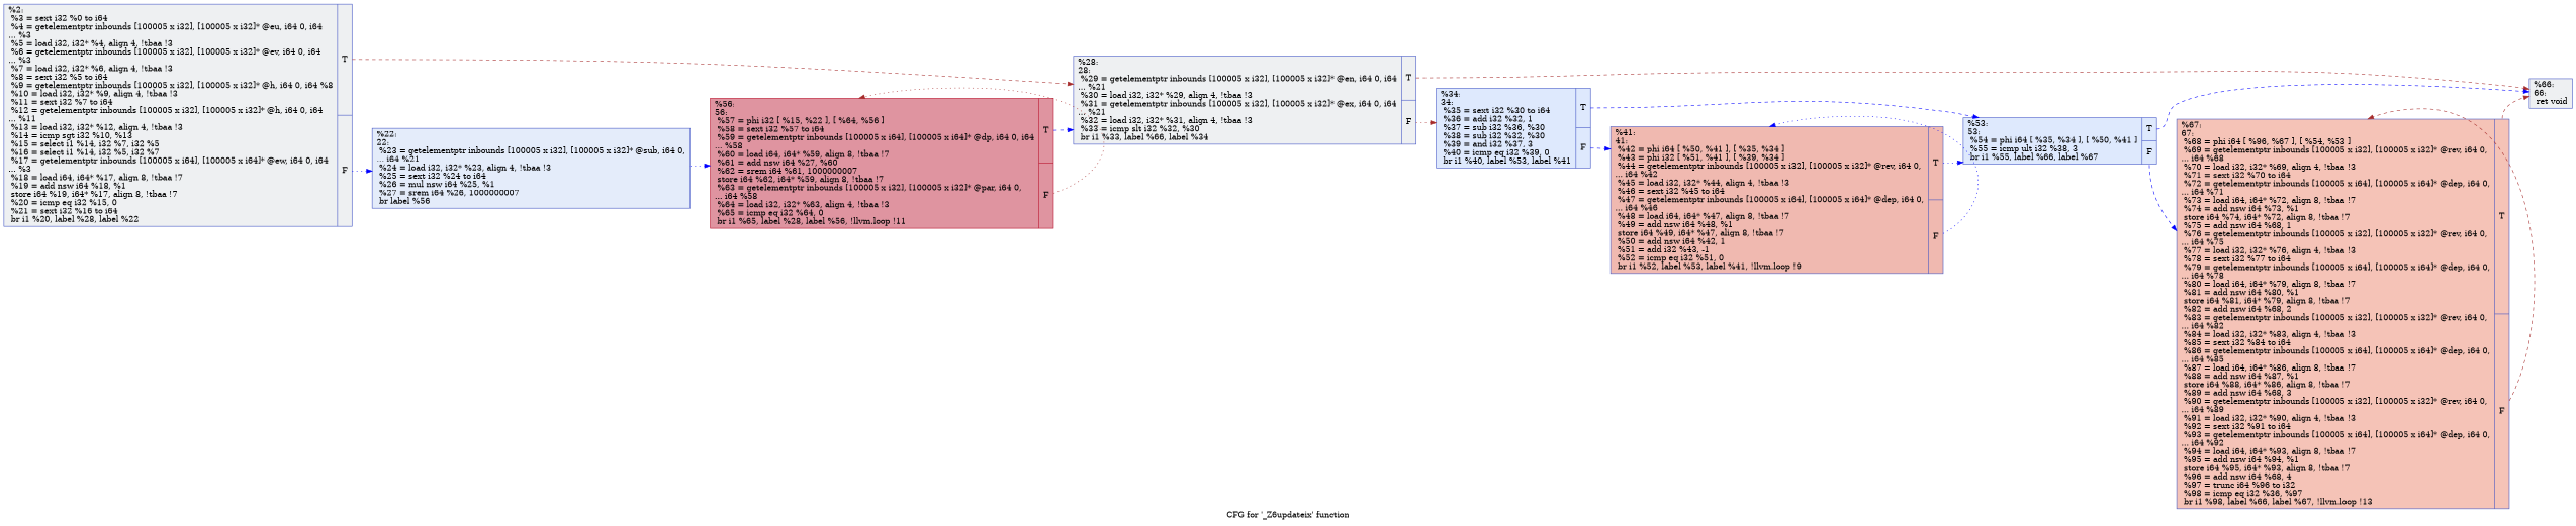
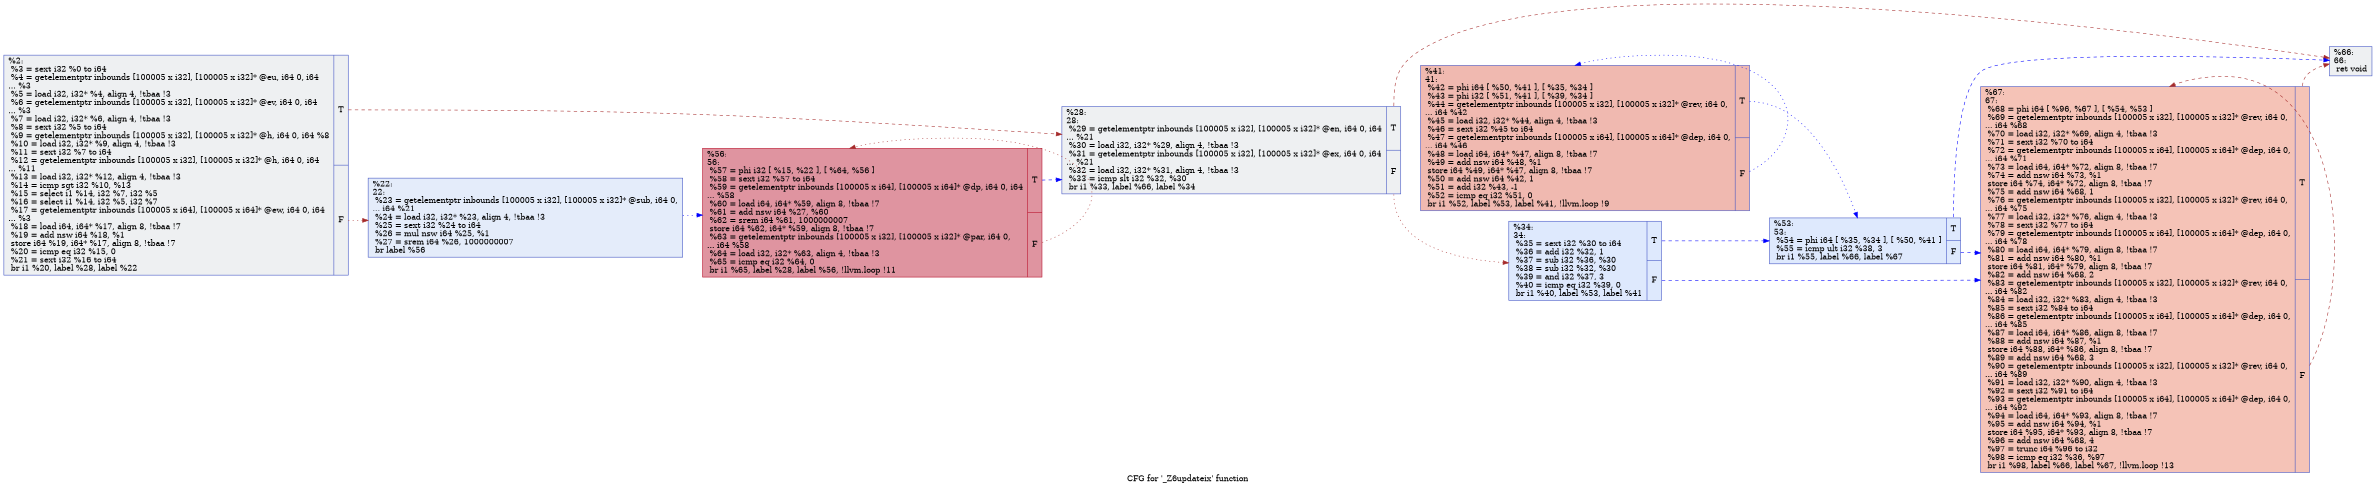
  digraph {
    label="CFG for '_Z6updateix' function"
    rankdir=LR
    node [color="#3d50c3ff" fillcolor="#d9dce170" shape=record style=filled]
    edge [color=blue style=dashed tailport=s0]
    n1 [label="{%2:\l  %3 = sext i32 %0 to i64\l  %4 = getelementptr inbounds [100005 x i32], [100005 x i32]* @eu, i64 0, i64\l... %3\l  %5 = load i32, i32* %4, align 4, !tbaa !3\l  %6 = getelementptr inbounds [100005 x i32], [100005 x i32]* @ev, i64 0, i64\l... %3\l  %7 = load i32, i32* %6, align 4, !tbaa !3\l  %8 = sext i32 %5 to i64\l  %9 = getelementptr inbounds [100005 x i32], [100005 x i32]* @h, i64 0, i64 %8\l  %10 = load i32, i32* %9, align 4, !tbaa !3\l  %11 = sext i32 %7 to i64\l  %12 = getelementptr inbounds [100005 x i32], [100005 x i32]* @h, i64 0, i64\l... %11\l  %13 = load i32, i32* %12, align 4, !tbaa !3\l  %14 = icmp sgt i32 %10, %13\l  %15 = select i1 %14, i32 %7, i32 %5\l  %16 = select i1 %14, i32 %5, i32 %7\l  %17 = getelementptr inbounds [100005 x i64], [100005 x i64]* @ew, i64 0, i64\l... %3\l  %18 = load i64, i64* %17, align 8, !tbaa !7\l  %19 = add nsw i64 %18, %1\l  store i64 %19, i64* %17, align 8, !tbaa !7\l  %20 = icmp eq i32 %15, 0\l  %21 = sext i32 %16 to i64\l  br i1 %20, label %28, label %22\l|{<s0>T|<s1>F}}"]
    n2 [label="{%28:\l28:                                               \l  %29 = getelementptr inbounds [100005 x i32], [100005 x i32]* @en, i64 0, i64\l... %21\l  %30 = load i32, i32* %29, align 4, !tbaa !3\l  %31 = getelementptr inbounds [100005 x i32], [100005 x i32]* @ex, i64 0, i64\l... %21\l  %32 = load i32, i32* %31, align 4, !tbaa !3\l  %33 = icmp slt i32 %32, %30\l  br i1 %33, label %66, label %34\l|{<s0>T|<s1>F}}"]
    n3 [fillcolor="#c1d4f470" label="{%22:\l22:                                               \l  %23 = getelementptr inbounds [100005 x i32], [100005 x i32]* @sub, i64 0,\l... i64 %21\l  %24 = load i32, i32* %23, align 4, !tbaa !3\l  %25 = sext i32 %24 to i64\l  %26 = mul nsw i64 %25, %1\l  %27 = srem i64 %26, 1000000007\l  br label %56\l}"]
    n4 [label="{%66:\l66:                                               \l  ret void\l}"]
    n5 [fillcolor="#b5cdfa70" label="{%34:\l34:                                               \l  %35 = sext i32 %30 to i64\l  %36 = add i32 %32, 1\l  %37 = sub i32 %36, %30\l  %38 = sub i32 %32, %30\l  %39 = and i32 %37, 3\l  %40 = icmp eq i32 %39, 0\l  br i1 %40, label %53, label %41\l|{<s0>T|<s1>F}}"]
    n6 [color="#b70d28ff" fillcolor="#b70d2870" label="{%56:\l56:                                               \l  %57 = phi i32 [ %15, %22 ], [ %64, %56 ]\l  %58 = sext i32 %57 to i64\l  %59 = getelementptr inbounds [100005 x i64], [100005 x i64]* @dp, i64 0, i64\l... %58\l  %60 = load i64, i64* %59, align 8, !tbaa !7\l  %61 = add nsw i64 %27, %60\l  %62 = srem i64 %61, 1000000007\l  store i64 %62, i64* %59, align 8, !tbaa !7\l  %63 = getelementptr inbounds [100005 x i32], [100005 x i32]* @par, i64 0,\l... i64 %58\l  %64 = load i32, i32* %63, align 4, !tbaa !3\l  %65 = icmp eq i32 %64, 0\l  br i1 %65, label %28, label %56, !llvm.loop !11\l|{<s0>T|<s1>F}}"]
    n7 [fillcolor="#b5cdfa70" label="{%53:\l53:                                               \l  %54 = phi i64 [ %35, %34 ], [ %50, %41 ]\l  %55 = icmp ult i32 %38, 3\l  br i1 %55, label %66, label %67\l|{<s0>T|<s1>F}}"]
    n8 [fillcolor="#de614d70" label="{%41:\l41:                                               \l  %42 = phi i64 [ %50, %41 ], [ %35, %34 ]\l  %43 = phi i32 [ %51, %41 ], [ %39, %34 ]\l  %44 = getelementptr inbounds [100005 x i32], [100005 x i32]* @rev, i64 0,\l... i64 %42\l  %45 = load i32, i32* %44, align 4, !tbaa !3\l  %46 = sext i32 %45 to i64\l  %47 = getelementptr inbounds [100005 x i64], [100005 x i64]* @dep, i64 0,\l... i64 %46\l  %48 = load i64, i64* %47, align 8, !tbaa !7\l  %49 = add nsw i64 %48, %1\l  store i64 %49, i64* %47, align 8, !tbaa !7\l  %50 = add nsw i64 %42, 1\l  %51 = add i32 %43, -1\l  %52 = icmp eq i32 %51, 0\l  br i1 %52, label %53, label %41, !llvm.loop !9\l|{<s0>T|<s1>F}}"]
    n9 [fillcolor="#e8765c70" label="{%67:\l67:                                               \l  %68 = phi i64 [ %96, %67 ], [ %54, %53 ]\l  %69 = getelementptr inbounds [100005 x i32], [100005 x i32]* @rev, i64 0,\l... i64 %68\l  %70 = load i32, i32* %69, align 4, !tbaa !3\l  %71 = sext i32 %70 to i64\l  %72 = getelementptr inbounds [100005 x i64], [100005 x i64]* @dep, i64 0,\l... i64 %71\l  %73 = load i64, i64* %72, align 8, !tbaa !7\l  %74 = add nsw i64 %73, %1\l  store i64 %74, i64* %72, align 8, !tbaa !7\l  %75 = add nsw i64 %68, 1\l  %76 = getelementptr inbounds [100005 x i32], [100005 x i32]* @rev, i64 0,\l... i64 %75\l  %77 = load i32, i32* %76, align 4, !tbaa !3\l  %78 = sext i32 %77 to i64\l  %79 = getelementptr inbounds [100005 x i64], [100005 x i64]* @dep, i64 0,\l... i64 %78\l  %80 = load i64, i64* %79, align 8, !tbaa !7\l  %81 = add nsw i64 %80, %1\l  store i64 %81, i64* %79, align 8, !tbaa !7\l  %82 = add nsw i64 %68, 2\l  %83 = getelementptr inbounds [100005 x i32], [100005 x i32]* @rev, i64 0,\l... i64 %82\l  %84 = load i32, i32* %83, align 4, !tbaa !3\l  %85 = sext i32 %84 to i64\l  %86 = getelementptr inbounds [100005 x i64], [100005 x i64]* @dep, i64 0,\l... i64 %85\l  %87 = load i64, i64* %86, align 8, !tbaa !7\l  %88 = add nsw i64 %87, %1\l  store i64 %88, i64* %86, align 8, !tbaa !7\l  %89 = add nsw i64 %68, 3\l  %90 = getelementptr inbounds [100005 x i32], [100005 x i32]* @rev, i64 0,\l... i64 %89\l  %91 = load i32, i32* %90, align 4, !tbaa !3\l  %92 = sext i32 %91 to i64\l  %93 = getelementptr inbounds [100005 x i64], [100005 x i64]* @dep, i64 0,\l... i64 %92\l  %94 = load i64, i64* %93, align 8, !tbaa !7\l  %95 = add nsw i64 %94, %1\l  store i64 %95, i64* %93, align 8, !tbaa !7\l  %96 = add nsw i64 %68, 4\l  %97 = trunc i64 %96 to i32\l  %98 = icmp eq i32 %36, %97\l  br i1 %98, label %66, label %67, !llvm.loop !13\l|{<s0>T|<s1>F}}"]
    n1 -> n2 [color=brown]
-   n1 -> n3 [style=dotted tailport=s1]
+   n1 -> n3 [color=brown style=dotted tailport=s1]
    n2 -> n4 [color=brown]
    n2 -> n5 [color=brown style=dotted tailport=s1]
    n3 -> n6 [style=dotted]
    n5 -> n7
-   n5 -> n8 [tailport=s1]
+   n5 -> n9 [tailport=s1]
    n6 -> n2
    n6 -> n6 [color=brown style=dotted tailport=s1]
    n7 -> n4
    n7 -> n9 [tailport=s1]
    n8 -> n7 [style=dotted]
    n8 -> n8 [style=dotted tailport=s1]
    n9 -> n4 [color=brown]
    n9 -> n9 [color=brown tailport=s1]
  }
